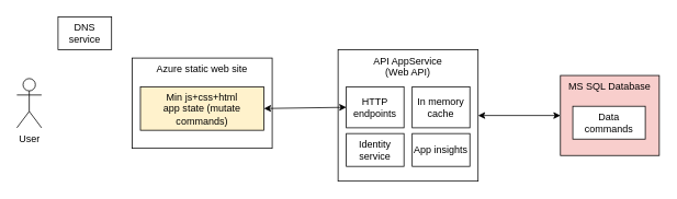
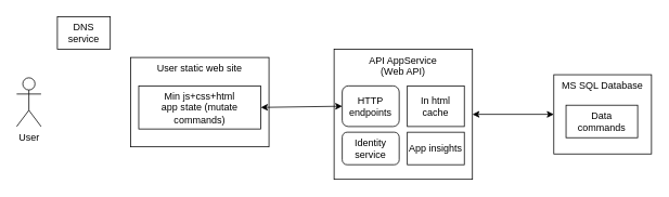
  <mxCell id="0" />
  <mxCell id="1" parent="0" />
- <mxCell id="2" value="Azure static web site" style="rounded=0;whiteSpace=wrap;html=1;verticalAlign=top;" parent="1" vertex="1"><mxGeometry x="160" y="70" width="170" height="110" as="geometry" /></mxCell>
+ <mxCell id="2" value="User static web site" style="rounded=0;whiteSpace=wrap;html=1;verticalAlign=top;" parent="1" vertex="1"><mxGeometry x="160" y="70" width="170" height="110" as="geometry" /></mxCell>
  <mxCell id="3" value="DNS service" style="rounded=0;whiteSpace=wrap;html=1;" parent="1" vertex="1"><mxGeometry x="70" y="20" width="65" height="40" as="geometry" /></mxCell>
  <mxCell id="4" value="API AppService &lt;br&gt;(Web API)" style="rounded=0;whiteSpace=wrap;html=1;verticalAlign=top;" parent="1" vertex="1"><mxGeometry x="410" y="60" width="170" height="160" as="geometry" /></mxCell>
- <mxCell id="5" value="In memory cache" style="rounded=0;whiteSpace=wrap;html=1;" parent="1" vertex="1"><mxGeometry x="500" y="105" width="70" height="50" as="geometry" /></mxCell>
- <mxCell id="6" value="HTTP&lt;br&gt;endpoints" style="rounded=0;whiteSpace=wrap;html=1;" parent="1" vertex="1"><mxGeometry x="420" y="105" width="70" height="50" as="geometry" /></mxCell>
- <mxCell id="7" value="Identity service" style="rounded=0;whiteSpace=wrap;html=1;" parent="1" vertex="1"><mxGeometry x="420" y="162" width="70" height="40" as="geometry" /></mxCell>
- <mxCell id="8" value="MS SQL Database" style="rounded=0;whiteSpace=wrap;html=1;verticalAlign=top;fillColor=#f8cecc;" parent="1" vertex="1"><mxGeometry x="680" y="91.25" width="120" height="97.5" as="geometry" /></mxCell>
+ <mxCell id="5" value="In html cache" style="rounded=0;whiteSpace=wrap;html=1;" parent="1" vertex="1"><mxGeometry x="500" y="105" width="70" height="50" as="geometry" /></mxCell>
+ <mxCell id="6" value="HTTP&lt;br&gt;endpoints" style="whiteSpace=wrap;html=1;rounded=1;" parent="1" vertex="1"><mxGeometry x="420" y="105" width="70" height="50" as="geometry" /></mxCell>
+ <mxCell id="7" value="Identity service" style="whiteSpace=wrap;html=1;rounded=1;" parent="1" vertex="1"><mxGeometry x="420" y="162" width="70" height="40" as="geometry" /></mxCell>
+ <mxCell id="8" value="MS SQL Database" style="rounded=0;whiteSpace=wrap;html=1;verticalAlign=top;" parent="1" vertex="1"><mxGeometry x="680" y="91.25" width="120" height="97.5" as="geometry" /></mxCell>
  <mxCell id="9" value="Data commands" style="rounded=0;whiteSpace=wrap;html=1;" parent="1" vertex="1"><mxGeometry x="695" y="128.75" width="88" height="40" as="geometry" /></mxCell>
- <mxCell id="10" value="Min js+css+html&lt;br&gt;app state (mutate commands)" style="rounded=0;whiteSpace=wrap;html=1;fillColor=#fff2cc;" parent="1" vertex="1"><mxGeometry x="170" y="105" width="150" height="53" as="geometry" /></mxCell>
+ <mxCell id="10" value="Min js+css+html&lt;br&gt;app state (mutate commands)" style="rounded=0;whiteSpace=wrap;html=1;" parent="1" vertex="1"><mxGeometry x="170" y="105" width="150" height="53" as="geometry" /></mxCell>
  <mxCell id="11" value="User" style="shape=umlActor;verticalLabelPosition=bottom;verticalAlign=top;html=1;outlineConnect=0;" parent="1" vertex="1"><mxGeometry x="20" y="95" width="30" height="60" as="geometry" /></mxCell>
  <mxCell id="12" value="" style="endArrow=classic;startArrow=classic;html=1;exitX=1;exitY=0.5;exitDx=0;exitDy=0;entryX=0;entryY=0.5;entryDx=0;entryDy=0;" parent="1" source="10" target="6" edge="1"><mxGeometry width="50" height="50" relative="1" as="geometry"><mxPoint x="320" y="310" as="sourcePoint" /><mxPoint x="370" y="260" as="targetPoint" /></mxGeometry></mxCell>
  <mxCell id="13" value="" style="endArrow=classic;startArrow=classic;html=1;exitX=1;exitY=0.5;exitDx=0;exitDy=0;entryX=0;entryY=0.5;entryDx=0;entryDy=0;" parent="1" source="4" target="8" edge="1"><mxGeometry width="50" height="50" relative="1" as="geometry"><mxPoint x="700" y="320" as="sourcePoint" /><mxPoint x="750" y="270" as="targetPoint" /></mxGeometry></mxCell>
  <mxCell id="14" value="App insights" style="rounded=0;whiteSpace=wrap;html=1;" vertex="1" parent="1"><mxGeometry x="500" y="162" width="70" height="40" as="geometry" /></mxCell>
